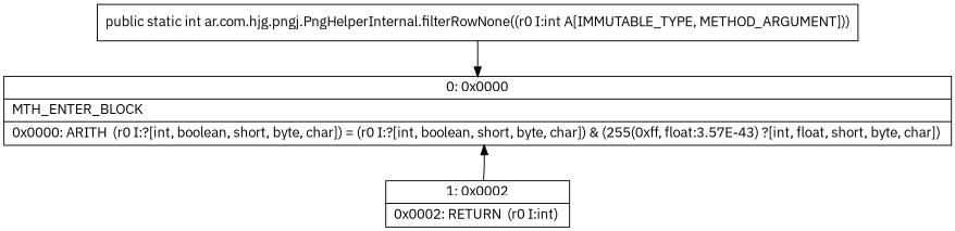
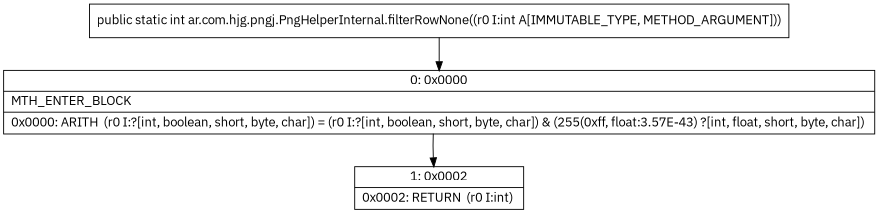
  digraph {
    fontname="IBM Plex Sans"
    node [shape=record fontname="IBM Plex Sans"]
    edge [fontname="IBM Plex Sans"]
    n1 [label="{0\:\ 0x0000|MTH_ENTER_BLOCK\l|0x0000: ARITH  (r0 I:?[int, boolean, short, byte, char]) = (r0 I:?[int, boolean, short, byte, char]) & (255(0xff, float:3.57E\-43) ?[int, float, short, byte, char]) \l}"]
    n2 [label="{1\:\ 0x0002|0x0002: RETURN  (r0 I:int) \l}"]
    n3 [label="{public static int ar.com.hjg.pngj.PngHelperInternal.filterRowNone((r0 I:int A[IMMUTABLE_TYPE, METHOD_ARGUMENT])) }"]
-   n2 -> n1
+   n1 -> n2
    n3 -> n1
  }
